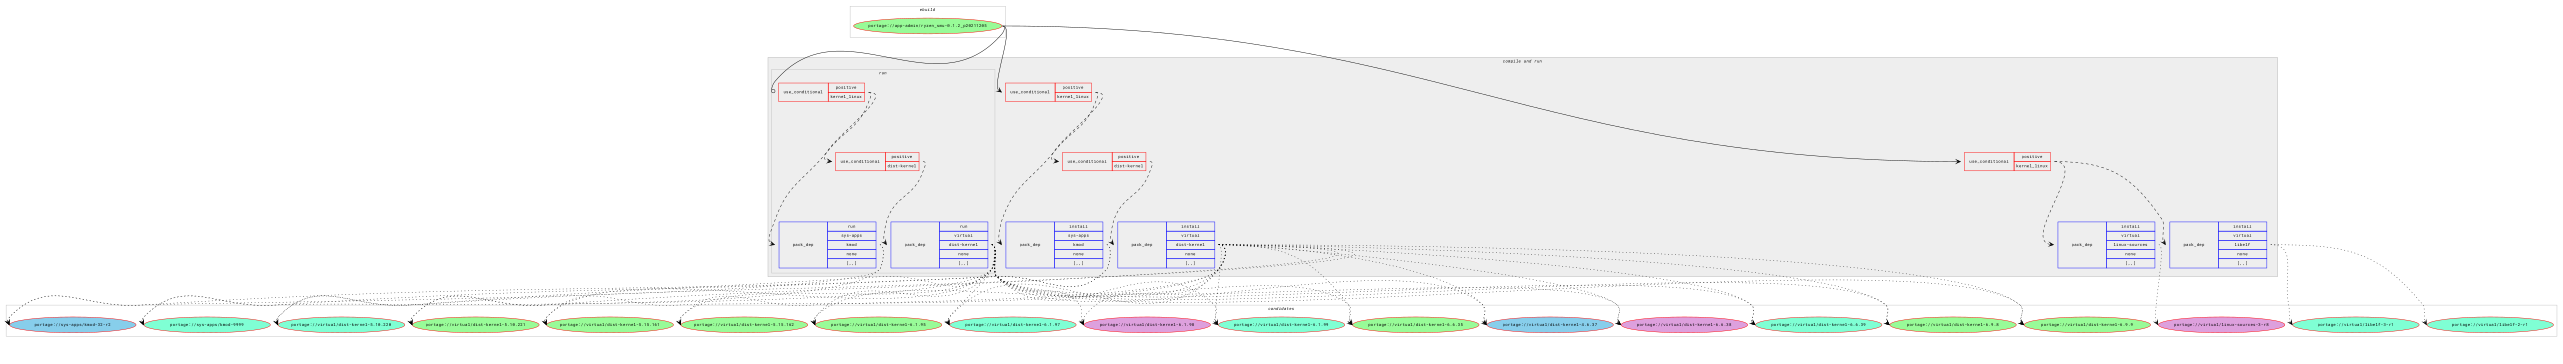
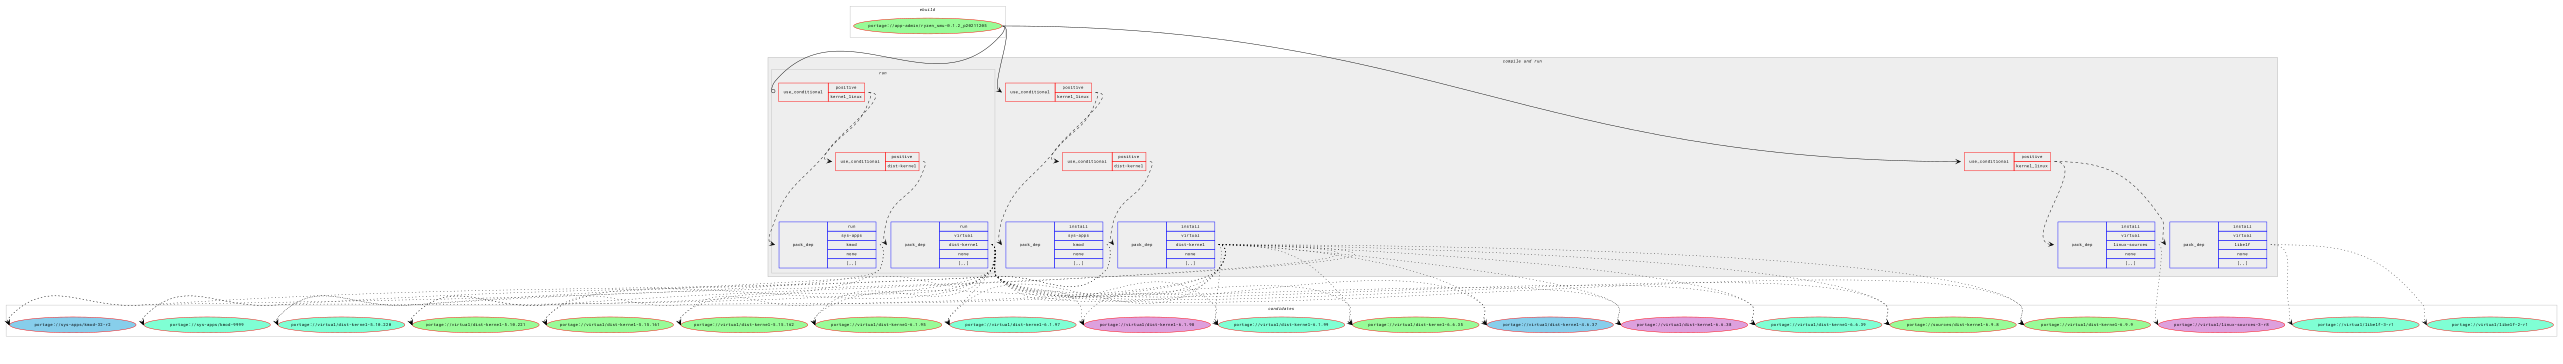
  digraph {
    compound=true
    concentrate=true
    fontname="Roboto Mono"
    fontsize=10
    newrank=true
    rankdir=TB
    ranksep=1.5
    node [color=red fontname="Roboto Mono" fontsize=10 style=filled]
    edge [arrowhead=vee fontname="Roboto Mono" headport=w style=dotted tailport=e weight=100]
    n1 [fillcolor=palegreen label="portage://app-admin/ryzen_smu-0.1.2_p20211205" width=4]
    n2 [color=blue label=<<TABLE BORDER="0" CELLBORDER="1" CELLSPACING="0" CELLPADDING="4" WIDTH="220"><TR><TD ROWSPAN="6" CELLPADDING="30">pack_dep</TD></TR><TR><TD WIDTH="110">install</TD></TR><TR><TD>sys-apps</TD></TR><TR><TD>kmod</TD></TR><TR><TD>none</TD></TR><TR><TD>[,,]</TD></TR></TABLE>> shape=none style=""]
    n3 [color=blue label=<<TABLE BORDER="0" CELLBORDER="1" CELLSPACING="0" CELLPADDING="4" WIDTH="220"><TR><TD ROWSPAN="6" CELLPADDING="30">pack_dep</TD></TR><TR><TD WIDTH="110">install</TD></TR><TR><TD>virtual</TD></TR><TR><TD>dist-kernel</TD></TR><TR><TD>none</TD></TR><TR><TD>[,,]</TD></TR></TABLE>> shape=none style=""]
    n4 [label=<<TABLE BORDER="0" CELLBORDER="1" CELLSPACING="0" CELLPADDING="4"><TR><TD ROWSPAN="3" CELLPADDING="10">use_conditional</TD></TR><TR><TD>positive</TD></TR><TR><TD>dist-kernel</TD></TR></TABLE>> shape=none style=""]
    n5 [label=<<TABLE BORDER="0" CELLBORDER="1" CELLSPACING="0" CELLPADDING="4"><TR><TD ROWSPAN="3" CELLPADDING="10">use_conditional</TD></TR><TR><TD>positive</TD></TR><TR><TD>kernel_linux</TD></TR></TABLE>> shape=none style=""]
    n6 [color=blue label=<<TABLE BORDER="0" CELLBORDER="1" CELLSPACING="0" CELLPADDING="4" WIDTH="220"><TR><TD ROWSPAN="6" CELLPADDING="30">pack_dep</TD></TR><TR><TD WIDTH="110">install</TD></TR><TR><TD>virtual</TD></TR><TR><TD>linux-sources</TD></TR><TR><TD>none</TD></TR><TR><TD>[,,]</TD></TR></TABLE>> shape=none style=""]
    n7 [color=blue label=<<TABLE BORDER="0" CELLBORDER="1" CELLSPACING="0" CELLPADDING="4" WIDTH="220"><TR><TD ROWSPAN="6" CELLPADDING="30">pack_dep</TD></TR><TR><TD WIDTH="110">install</TD></TR><TR><TD>virtual</TD></TR><TR><TD>libelf</TD></TR><TR><TD>none</TD></TR><TR><TD>[,,]</TD></TR></TABLE>> shape=none style=""]
    n8 [label=<<TABLE BORDER="0" CELLBORDER="1" CELLSPACING="0" CELLPADDING="4"><TR><TD ROWSPAN="3" CELLPADDING="10">use_conditional</TD></TR><TR><TD>positive</TD></TR><TR><TD>kernel_linux</TD></TR></TABLE>> shape=none style=""]
    n9 [color=blue label=<<TABLE BORDER="0" CELLBORDER="1" CELLSPACING="0" CELLPADDING="4" WIDTH="220"><TR><TD ROWSPAN="6" CELLPADDING="30">pack_dep</TD></TR><TR><TD WIDTH="110">run</TD></TR><TR><TD>sys-apps</TD></TR><TR><TD>kmod</TD></TR><TR><TD>none</TD></TR><TR><TD>[,,]</TD></TR></TABLE>> shape=none style=""]
    n10 [color=blue label=<<TABLE BORDER="0" CELLBORDER="1" CELLSPACING="0" CELLPADDING="4" WIDTH="220"><TR><TD ROWSPAN="6" CELLPADDING="30">pack_dep</TD></TR><TR><TD WIDTH="110">run</TD></TR><TR><TD>virtual</TD></TR><TR><TD>dist-kernel</TD></TR><TR><TD>none</TD></TR><TR><TD>[,,]</TD></TR></TABLE>> shape=none style=""]
    n11 [label=<<TABLE BORDER="0" CELLBORDER="1" CELLSPACING="0" CELLPADDING="4"><TR><TD ROWSPAN="3" CELLPADDING="10">use_conditional</TD></TR><TR><TD>positive</TD></TR><TR><TD>dist-kernel</TD></TR></TABLE>> shape=none style=""]
    n12 [label=<<TABLE BORDER="0" CELLBORDER="1" CELLSPACING="0" CELLPADDING="4"><TR><TD ROWSPAN="3" CELLPADDING="10">use_conditional</TD></TR><TR><TD>positive</TD></TR><TR><TD>kernel_linux</TD></TR></TABLE>> shape=none style=""]
    n13 [fillcolor=aquamarine label="portage://sys-apps/kmod-9999" width=4]
    n14 [fillcolor=skyblue label="portage://sys-apps/kmod-32-r2" width=4]
    n15 [fillcolor=palegreen label="portage://virtual/dist-kernel-6.9.9" width=4]
-   n16 [fillcolor=palegreen label="portage://virtual/dist-kernel-6.9.8" width=4]
+   n16 [fillcolor=palegreen label="portage://sources/dist-kernel-6.9.8" width=4]
    n17 [fillcolor=aquamarine label="portage://virtual/dist-kernel-6.6.39" width=4]
    n18 [fillcolor=plum label="portage://virtual/dist-kernel-6.6.38" width=4]
    n19 [fillcolor=skyblue label="portage://virtual/dist-kernel-4.6.37" width=4]
    n20 [fillcolor=palegreen label="portage://virtual/dist-kernel-6.6.35" width=4]
    n21 [fillcolor=aquamarine label="portage://virtual/dist-kernel-6.1.99" width=4]
    n22 [fillcolor=plum label="portage://virtual/dist-kernel-6.1.98" width=4]
    n23 [fillcolor=aquamarine label="portage://virtual/dist-kernel-6.1.97" width=4]
    n24 [fillcolor=palegreen label="portage://virtual/dist-kernel-6.1.95" width=4]
    n25 [fillcolor=palegreen label="portage://virtual/dist-kernel-5.15.162" width=4]
    n26 [fillcolor=palegreen label="portage://virtual/dist-kernel-5.15.161" width=4]
    n27 [fillcolor=palegreen label="portage://virtual/dist-kernel-5.10.221" width=4]
    n28 [fillcolor=aquamarine label="portage://virtual/dist-kernel-5.10.220" width=4]
    n29 [fillcolor=plum label="portage://virtual/linux-sources-3-r8" width=4]
    n30 [fillcolor=aquamarine label="portage://virtual/libelf-3-r1" width=4]
    n31 [fillcolor=aquamarine label="portage://virtual/libelf-2-r1" width=4]
    subgraph cluster_1 {
      color=gray
      label=<<i>ebuild</i>>
      rank=same
      n1
    }
    subgraph cluster_2 {
      color=gray
      label=<<i>dependencies</i>>
      subgraph cluster_3 {
        color=gray
        fillcolor="#eeeeee"
        label=<<i>compile</i>>
        style=filled
        subgraph sub_4 {
          color=gray
          fillcolor="#eeeeee"
          label=<<i>compile</i>>
          style=filled
          n5
          subgraph sub_5 {
            color=gray
            fillcolor="#eeeeee"
            label=<<i>compile</i>>
            style=filled
            n2
          }
          subgraph sub_6 {
            color=gray
            fillcolor="#eeeeee"
            label=<<i>compile</i>>
            style=filled
            n4
            subgraph sub_7 {
              color=gray
              fillcolor="#eeeeee"
              label=<<i>compile</i>>
              style=filled
              n3
            }
          }
        }
        subgraph sub_8 {
          color=gray
          fillcolor="#eeeeee"
          label=<<i>compile</i>>
          style=filled
          n8
          subgraph sub_9 {
            color=gray
            fillcolor="#eeeeee"
            label=<<i>compile</i>>
            style=filled
            n6
          }
          subgraph sub_10 {
            color=gray
            fillcolor="#eeeeee"
            label=<<i>compile</i>>
            style=filled
            n7
          }
        }
      }
      subgraph cluster_11 {
        color=gray
        fillcolor="#eeeeee"
        label=<<i>compile and run</i>>
        style=filled
      }
      subgraph cluster_12 {
        color=gray
        fillcolor="#eeeeee"
        label=<<i>run</i>>
        style=filled
        subgraph sub_13 {
          color=gray
          fillcolor="#eeeeee"
          label=<<i>run</i>>
          style=filled
          n12
          subgraph sub_14 {
            color=gray
            fillcolor="#eeeeee"
            label=<<i>run</i>>
            style=filled
            n9
          }
          subgraph sub_15 {
            color=gray
            fillcolor="#eeeeee"
            label=<<i>run</i>>
            style=filled
            n11
            subgraph sub_16 {
              color=gray
              fillcolor="#eeeeee"
              label=<<i>run</i>>
              style=filled
              n10
            }
          }
        }
      }
    }
    subgraph cluster_17 {
      color=gray
      label=<<i>candidates</i>>
      rank=same
      subgraph sub_18 {
        color=black
        label=<<i>candidates</i>>
        nodesep=1
        rank=same
        n13
        n14
      }
      subgraph sub_19 {
        color=black
        label=<<i>candidates</i>>
        nodesep=1
        rank=same
        n15
        n16
        n17
        n18
        n19
        n20
        n21
        n22
        n23
        n24
        n25
        n26
        n27
        n28
      }
      subgraph sub_20 {
        color=black
        label=<<i>candidates</i>>
        nodesep=1
        rank=same
        n29
      }
      subgraph sub_21 {
        color=black
        label=<<i>candidates</i>>
        nodesep=1
        rank=same
        n30
        n31
      }
      subgraph sub_22 {
        color=black
        label=<<i>candidates</i>>
        nodesep=1
        rank=same
        n13
        n14
      }
      subgraph sub_23 {
        color=black
        label=<<i>candidates</i>>
        nodesep=1
        rank=same
        n15
        n16
        n17
        n18
        n19
        n20
        n21
        n22
        n23
        n24
        n25
        n26
        n27
        n28
      }
    }
    n1 -> n5 [style=solid weight=20]
    n1 -> n8 [style=solid weight=20]
    n1 -> n12 [arrowhead=odot style=solid weight=20]
    n2 -> n13
    n2 -> n14
    n3 -> n15
    n3 -> n16
    n3 -> n17
    n3 -> n18
    n3 -> n19
    n3 -> n20
    n3 -> n21
    n3 -> n22
    n3 -> n23
    n3 -> n24
    n3 -> n25
    n3 -> n26
    n3 -> n27
    n3 -> n28
    n4 -> n3 [style=dashed weight=20]
    n5 -> n2 [style=dashed weight=20]
    n5 -> n4 [style=dashed weight=20]
    n6 -> n29
    n7 -> n30
    n7 -> n31
    n8 -> n6 [style=dashed weight=20]
    n8 -> n7 [style=dashed weight=20]
    n9 -> n13
    n9 -> n14
    n10 -> n15
    n10 -> n16
    n10 -> n17
    n10 -> n18
    n10 -> n19
    n10 -> n20
    n10 -> n21
    n10 -> n22
    n10 -> n23
    n10 -> n24
    n10 -> n25
    n10 -> n26
    n10 -> n27
    n10 -> n28
    n11 -> n10 [style=dashed weight=20]
    n12 -> n9 [style=dashed weight=20]
    n12 -> n11 [style=dashed weight=20]
  }
